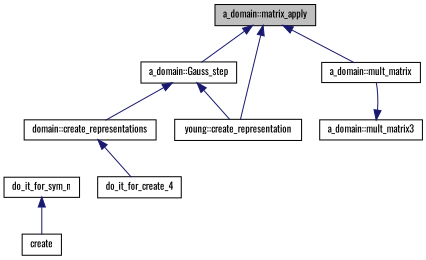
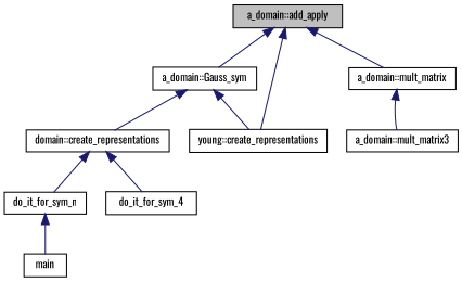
  digraph {
    fontname=Oswald
    rankdir=TB
    node [color=black fillcolor=white fontname=Oswald fontsize=10 shape=record style=filled]
    edge [color=midnightblue dir=back fontname=Oswald fontsize=10 labelfontname=Helvetica labelfontsize=10 style=solid]
-   n1 [fillcolor=grey75 fontcolor=black height=0.2 label="a_domain::matrix_apply" width=0.4]
-   n2 [height=0.2 label="a_domain::Gauss_step" width=0.4]
+   n1 [fillcolor=grey75 fontcolor=black height=0.2 label="a_domain::add_apply" width=0.4]
+   n2 [height=0.2 label="a_domain::Gauss_sym" width=0.4]
    n3 [height=0.2 label="a_domain::mult_matrix" width=0.4]
-   n4 [height=0.2 label="young::create_representation" width=0.4]
+   n4 [height=0.2 label="young::create_representations" width=0.4]
    n5 [height=0.2 label="domain::create_representations" width=0.4]
    n6 [height=0.2 label="a_domain::mult_matrix3" width=0.4]
    n7 [height=0.2 label=do_it_for_sym_n width=0.4]
-   n8 [height=0.2 label=do_it_for_create_4 width=0.4]
-   n9 [height=0.2 label=create width=0.4]
+   n8 [height=0.2 label=do_it_for_sym_4 width=0.4]
+   n9 [height=0.2 label=main width=0.4]
    n1 -> n2
    n1 -> n3
    n1 -> n4
    n2 -> n4
    n2 -> n5
-   n6 -> n3
+   n3 -> n6
+   n5 -> n7
    n5 -> n8
    n7 -> n9
  }
